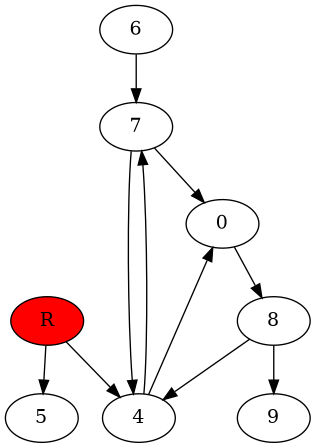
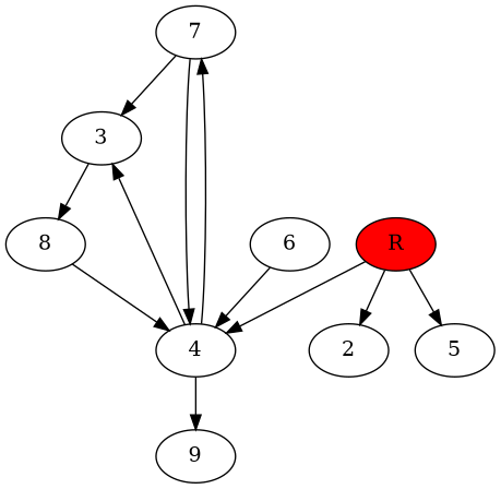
  digraph {
    7
-   3 [label=0]
+   3
    4
    8
    9
    6
    R [fillcolor="#ff0000" style=filled]
+   2
    5
    7 -> 3
    7 -> 4
    3 -> 8
    4 -> 7
    4 -> 3
    8 -> 4
-   8 -> 9
-   6 -> 7
+   4 -> 9
+   6 -> 4
    R -> 4
+   R -> 2
    R -> 5
  }
